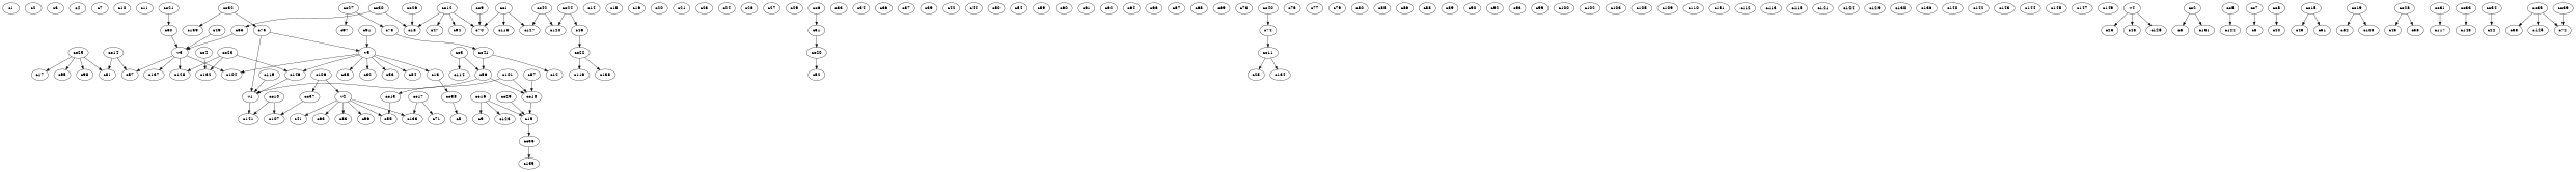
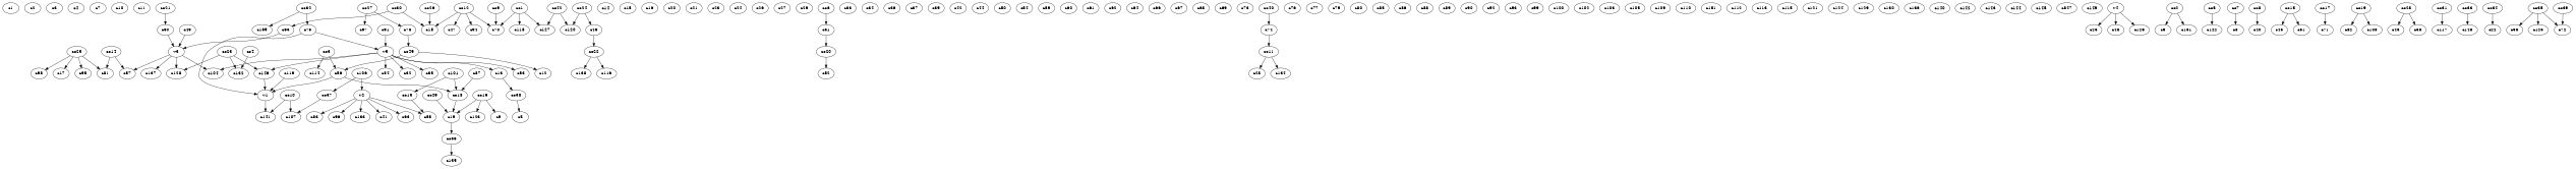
  strict digraph {
    edge [weight=1]
    c1
    c2
    c3
    c4
    c7
    c10
    c11
    c13
    co38
    c5
    c14
    c15
    c16
    c19
    co36
    c135
    c20
    c21
    c23
    c24
    c26
    c27
    c29
    c30
    v3
    c57
    c104
    c128
    c137
    c31
    co20
    c52
    c33
    c34
    c36
    c37
    c39
    c42
    c44
    c46
    co22
    c116
    c138
    c49
    c50
    c54
    c56
    v1
    co18
    c141
-   co41
+   co41 [label=co49]
    c12
    c59
    c60
    c61
    c62
    c64
    c65
    c66
    c67
    c68
    c69
    c73
    c74
    co11
    c28
    c134
    c75
    v5
    c146
    c32
    c35
    c53
    c84
    c76
    c77
    c78
    c79
    c80
    c85
    c86
    c87
    c88
    c89
    c90
    c91
    c92
    c93
    c99
    c100
    c101
    co13
    c55
    c102
    c103
    c105
    c106
    v2
    co37
    c41
    c63
    c83
    c96
    c133
    c107
    c109
    c110
    n108 [label=c151]
    c112
    c113
    c115
    c119
    c121
    c124
    c129
    c130
    c136
    c140
    c142
    c143
    c144
    c145
-   c147
+   c147 [label=c847]
    c149
    v4
    c25
    c48
    c126
    co1
    c70
    c118
    c127
    co2
    c6
    c131
    co3
    c114
    co4
    c132
    co5
    c122
    co6
    co7
    c8
    co8
    c40
    co9
    co10
    co12
    c18
    c47
    c94
    co14
    c81
    co15
    c45
    c51
    co16
    c9
    c123
    co17
    c71
    co19
    c82
    c108
    co21
    co23
    co24
    c120
    co25
    c17
    c95
    c98
    co26
    co27
    c97
    co28
    c43
    c58
    co29
    co30
    co31
    c117
    co32
    c139
    co33
    c148
    co34
    c22
    co35
    c38
    c72
    c125
    co39
    co40
    co42
    c13 -> co38
    co38 -> c5
    c19 -> co36
    co36 -> c135
    c30 -> v3
    v3 -> c57
    v3 -> c104
    v3 -> c128
    v3 -> c137
    c31 -> co20
    co20 -> c52
    c46 -> co22
    co22 -> c116
    co22 -> c138
    c49 -> v3
    c56 -> v1
    c56 -> co18
    v1 -> c141
    co18 -> c19
    co41 -> c56
    co41 -> c12
    c65 -> v3
    c74 -> co11
    co11 -> c28
    co11 -> c134
    c75 -> v1
    c75 -> v5
    v5 -> c13
    v5 -> c104
    v5 -> c146
    v5 -> c32
    v5 -> c35
    v5 -> c53
    v5 -> c84
    c146 -> v1
    c78 -> co41
    c87 -> co18
    c91 -> v5
    c101 -> co18
    c101 -> co13
    co13 -> c55
    c106 -> v2
    c106 -> co37
    v2 -> c55
    v2 -> c41
    v2 -> c63
    v2 -> c83
    v2 -> c96
    v2 -> c133
    co37 -> c107
    c119 -> v1
    v4 -> c25
    v4 -> c48
    v4 -> c126
    co1 -> c70
    co1 -> c118
    co1 -> c127
    co2 -> c6
    co2 -> c131
    co3 -> c56
    co3 -> c114
    co4 -> c132
    co5 -> c122
    co6 -> c31
    co7 -> c8
    co8 -> c40
    co9 -> c70
    co10 -> c141
    co10 -> c107
    co12 -> c70
    co12 -> c18
    co12 -> c47
    co12 -> c94
    co14 -> c57
    co14 -> c81
    co15 -> c45
    co15 -> c51
    co16 -> c19
    co16 -> c9
    co16 -> c123
-   co17 -> c133
    co17 -> c71
    co19 -> c82
    co19 -> c108
    co21 -> c30
    co23 -> c128
    co23 -> c146
    co23 -> c132
    co24 -> c46
    co24 -> c120
    co25 -> c81
    co25 -> c17
    co25 -> c95
    co25 -> c98
    co26 -> c18
    co27 -> c78
    co27 -> c97
    co28 -> c43
    co28 -> c58
    co29 -> c19
    co30 -> c65
    co30 -> c18
    co31 -> c117
    co32 -> c75
    co32 -> c139
    co33 -> c148
    co34 -> c22
    co35 -> c38
    co35 -> c72
    co35 -> c125
    co39 -> c72
    co40 -> c74
    co42 -> c127
    co42 -> c120
  }
